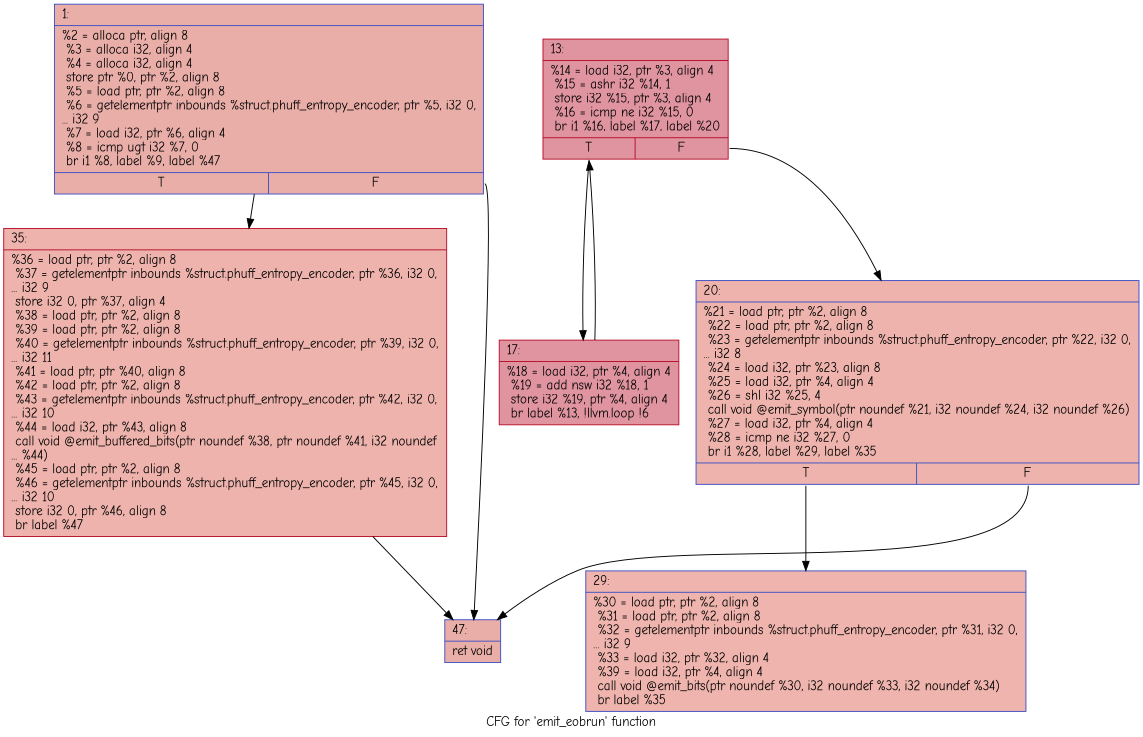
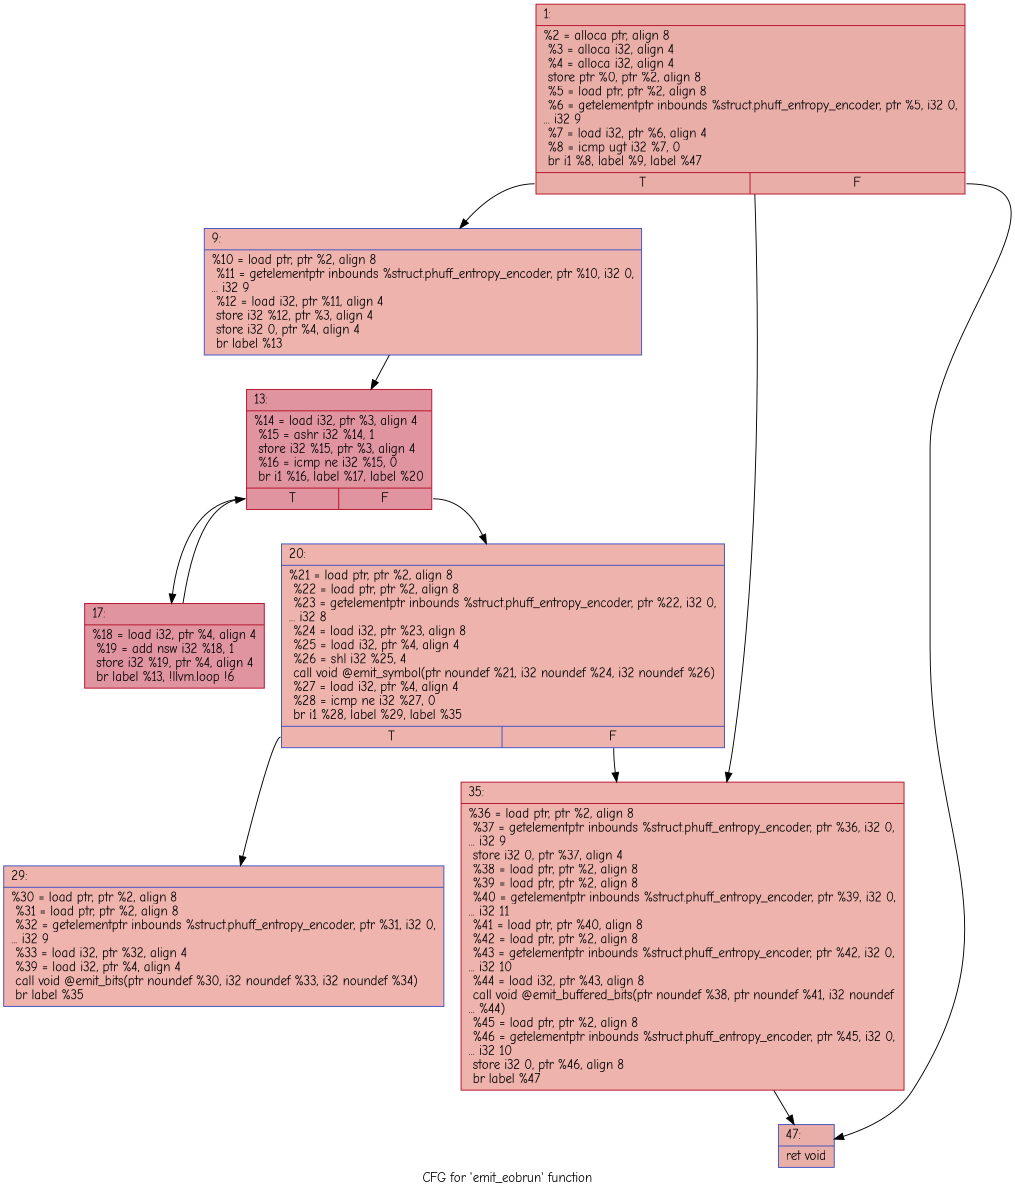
  digraph {
    fontname="Comic Neue"
    label="CFG for 'emit_eobrun' function"
    node [color="#3d50c3ff" fillcolor="#d6524470" fontname="Comic Neue" shape=record style=filled]
    edge [fontname="Comic Neue"]
-   n1 [fillcolor="#d0473d70" label="{1:\l|  %2 = alloca ptr, align 8\l  %3 = alloca i32, align 4\l  %4 = alloca i32, align 4\l  store ptr %0, ptr %2, align 8\l  %5 = load ptr, ptr %2, align 8\l  %6 = getelementptr inbounds %struct.phuff_entropy_encoder, ptr %5, i32 0,\l... i32 9\l  %7 = load i32, ptr %6, align 4\l  %8 = icmp ugt i32 %7, 0\l  br i1 %8, label %9, label %47\l|{<s0>T|<s1>F}}"]
+   n1 [color="#b70d28ff" fillcolor="#d0473d70" label="{1:\l|  %2 = alloca ptr, align 8\l  %3 = alloca i32, align 4\l  %4 = alloca i32, align 4\l  store ptr %0, ptr %2, align 8\l  %5 = load ptr, ptr %2, align 8\l  %6 = getelementptr inbounds %struct.phuff_entropy_encoder, ptr %5, i32 0,\l... i32 9\l  %7 = load i32, ptr %6, align 4\l  %8 = icmp ugt i32 %7, 0\l  br i1 %8, label %9, label %47\l|{<s0>T|<s1>F}}"]
+   n2 [label="{9:\l|  %10 = load ptr, ptr %2, align 8\l  %11 = getelementptr inbounds %struct.phuff_entropy_encoder, ptr %10, i32 0,\l... i32 9\l  %12 = load i32, ptr %11, align 4\l  store i32 %12, ptr %3, align 4\l  store i32 0, ptr %4, align 4\l  br label %13\l}"]
    n3 [fillcolor="#d0473d70" label="{47:\l|  ret void\l}"]
    n4 [color="#b70d28ff" label="{35:\l|  %36 = load ptr, ptr %2, align 8\l  %37 = getelementptr inbounds %struct.phuff_entropy_encoder, ptr %36, i32 0,\l... i32 9\l  store i32 0, ptr %37, align 4\l  %38 = load ptr, ptr %2, align 8\l  %39 = load ptr, ptr %2, align 8\l  %40 = getelementptr inbounds %struct.phuff_entropy_encoder, ptr %39, i32 0,\l... i32 11\l  %41 = load ptr, ptr %40, align 8\l  %42 = load ptr, ptr %2, align 8\l  %43 = getelementptr inbounds %struct.phuff_entropy_encoder, ptr %42, i32 0,\l... i32 10\l  %44 = load i32, ptr %43, align 8\l  call void @emit_buffered_bits(ptr noundef %38, ptr noundef %41, i32 noundef\l... %44)\l  %45 = load ptr, ptr %2, align 8\l  %46 = getelementptr inbounds %struct.phuff_entropy_encoder, ptr %45, i32 0,\l... i32 10\l  store i32 0, ptr %46, align 8\l  br label %47\l}"]
    n5 [color="#b70d28ff" fillcolor="#b70d2870" label="{13:\l|  %14 = load i32, ptr %3, align 4\l  %15 = ashr i32 %14, 1\l  store i32 %15, ptr %3, align 4\l  %16 = icmp ne i32 %15, 0\l  br i1 %16, label %17, label %20\l|{<s0>T|<s1>F}}"]
    n6 [color="#b70d28ff" fillcolor="#b70d2870" label="{17:\l|  %18 = load i32, ptr %4, align 4\l  %19 = add nsw i32 %18, 1\l  store i32 %19, ptr %4, align 4\l  br label %13, !llvm.loop !6\l}"]
    n7 [label="{20:\l|  %21 = load ptr, ptr %2, align 8\l  %22 = load ptr, ptr %2, align 8\l  %23 = getelementptr inbounds %struct.phuff_entropy_encoder, ptr %22, i32 0,\l... i32 8\l  %24 = load i32, ptr %23, align 8\l  %25 = load i32, ptr %4, align 4\l  %26 = shl i32 %25, 4\l  call void @emit_symbol(ptr noundef %21, i32 noundef %24, i32 noundef %26)\l  %27 = load i32, ptr %4, align 4\l  %28 = icmp ne i32 %27, 0\l  br i1 %28, label %29, label %35\l|{<s0>T|<s1>F}}"]
    n8 [fillcolor="#d8564670" label="{29:\l|  %30 = load ptr, ptr %2, align 8\l  %31 = load ptr, ptr %2, align 8\l  %32 = getelementptr inbounds %struct.phuff_entropy_encoder, ptr %31, i32 0,\l... i32 9\l  %33 = load i32, ptr %32, align 4\l  %39 = load i32, ptr %4, align 4\l  call void @emit_bits(ptr noundef %30, i32 noundef %33, i32 noundef %34)\l  br label %35\l}"]
+   n1 -> n2 [tailport=s0]
    n1 -> n3 [tailport=s1]
    n1 -> n4
+   n2 -> n5
    n4 -> n3
    n5 -> n6 [tailport=s0]
    n5 -> n7 [tailport=s1]
    n6 -> n5
-   n7 -> n3 [tailport=s1]
+   n7 -> n4 [tailport=s1]
    n7 -> n8 [tailport=s0]
  }
